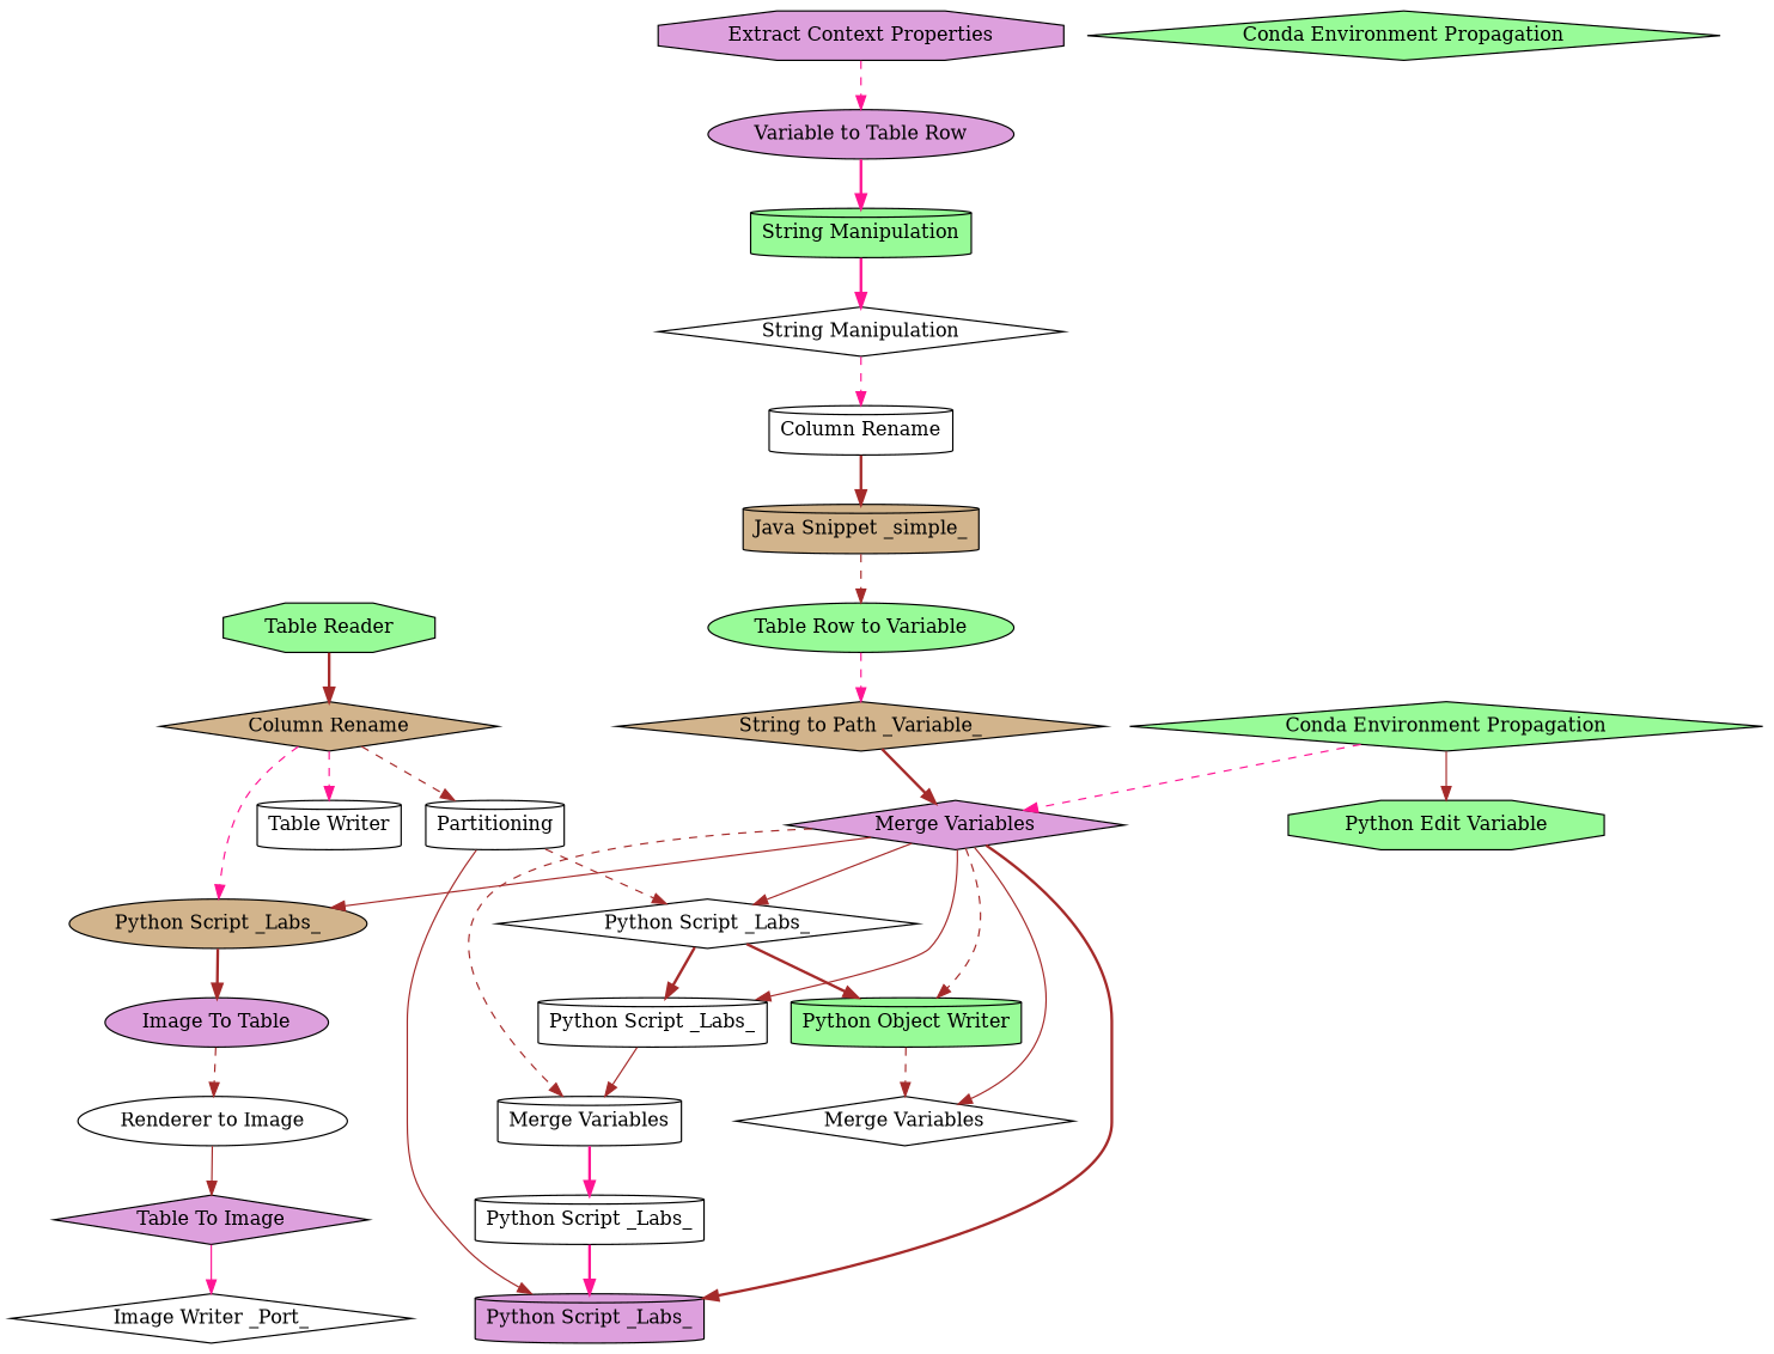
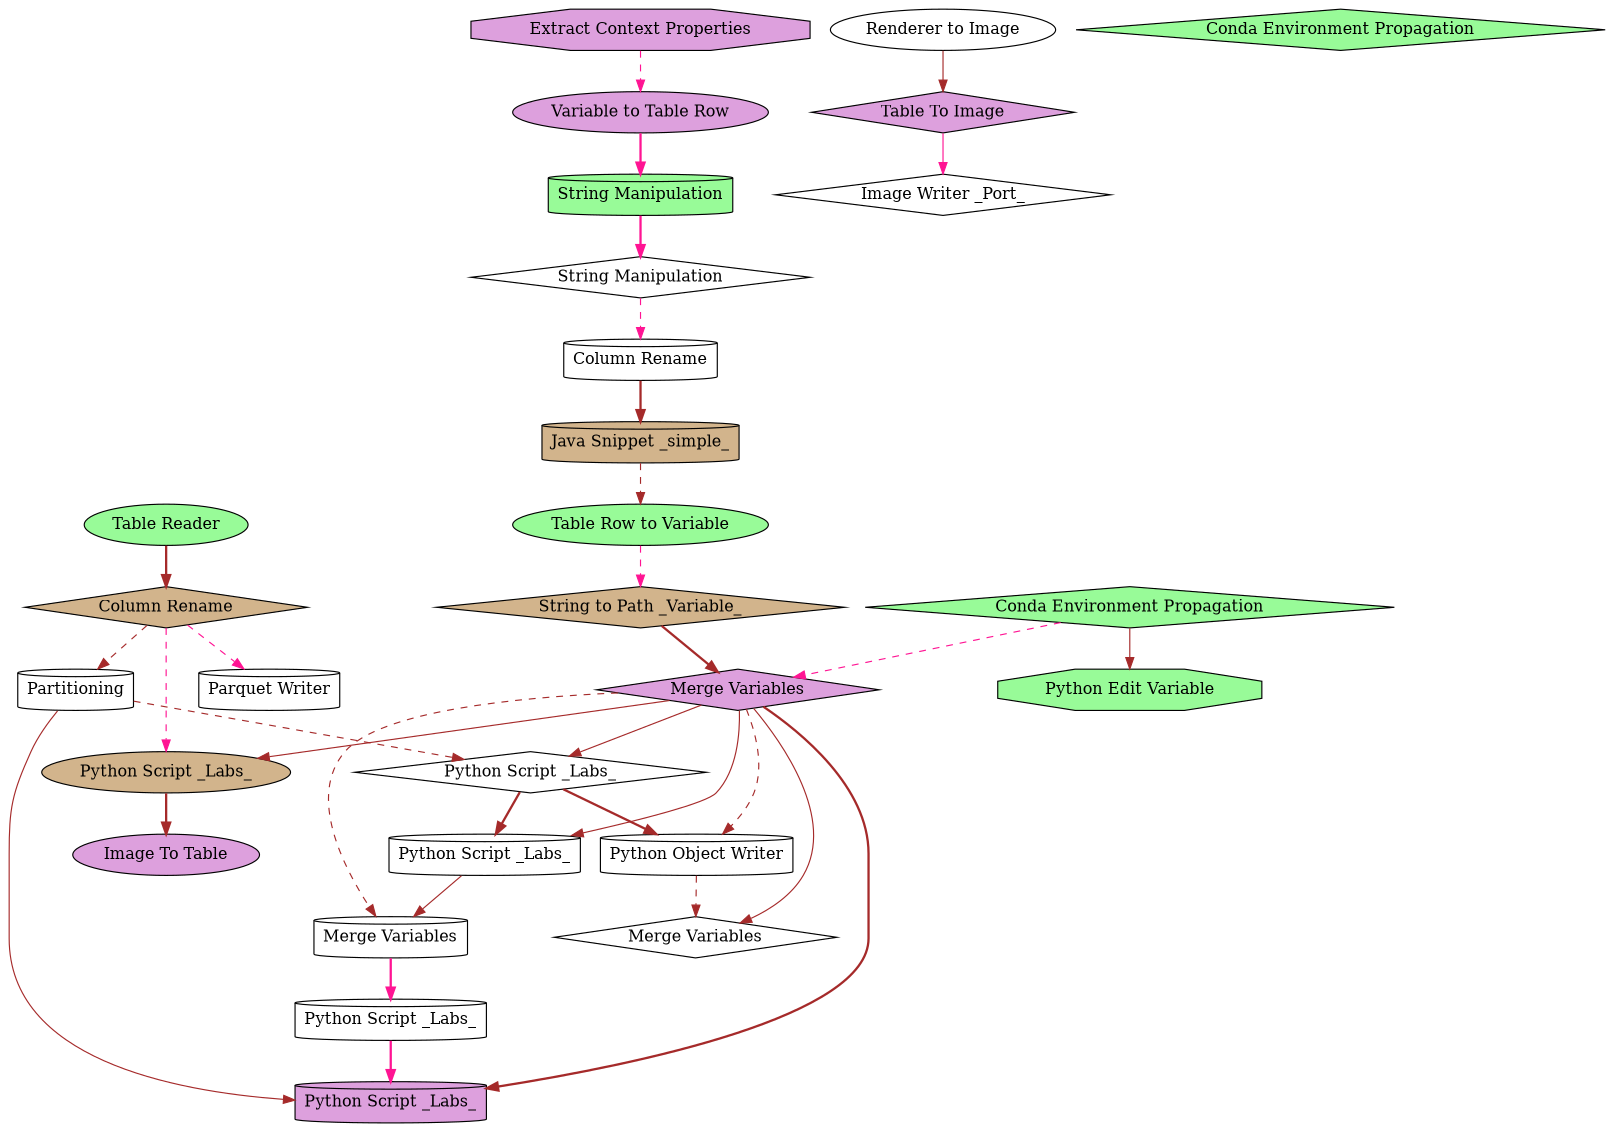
  digraph {
    rankdir=TB
    node [fillcolor=white shape=cylinder style=filled]
    edge [color=brown style=dashed]
-   n1 [fillcolor=palegreen label="Python Object Writer"]
+   n1 [label="Python Object Writer"]
    n2 [label="Merge Variables" shape=diamond]
    n3 [fillcolor=tan label="Column Rename" shape=diamond]
    n4 [label=Partitioning]
    n5 [fillcolor=tan label="Python Script _Labs_" shape=ellipse]
-   n6 [label="Table Writer"]
+   n6 [label="Parquet Writer"]
    n7 [label="Python Script _Labs_" shape=diamond]
    n8 [fillcolor=plum label="Python Script _Labs_"]
    n9 [fillcolor=plum label="Image To Table" shape=ellipse]
    n10 [label="Python Script _Labs_"]
    n11 [fillcolor=plum label="Extract Context Properties" shape=octagon]
    n12 [fillcolor=plum label="Variable to Table Row" shape=ellipse]
    n13 [fillcolor=palegreen label="String Manipulation"]
    n14 [fillcolor=palegreen label="Conda Environment Propagation" shape=diamond]
    n15 [fillcolor=plum label="Merge Variables" shape=diamond]
    n16 [fillcolor=palegreen label="Python Edit Variable" shape=octagon]
    n17 [label="Merge Variables"]
    n18 [label="Python Script _Labs_"]
-   n19 [fillcolor=palegreen label="Table Reader" shape=octagon]
+   n19 [fillcolor=palegreen label="Table Reader" shape=ellipse]
    n20 [fillcolor=tan label="Java Snippet _simple_"]
    n21 [fillcolor=palegreen label="Table Row to Variable" shape=ellipse]
    n22 [fillcolor=tan label="String to Path _Variable_" shape=diamond]
    n23 [label="String Manipulation" shape=diamond]
    n24 [label="Column Rename"]
    n25 [label="Renderer to Image" shape=ellipse]
    n26 [fillcolor=plum label="Table To Image" shape=diamond]
    n27 [label="Image Writer _Port_" shape=diamond]
    n28 [fillcolor=palegreen label="Conda Environment Propagation" shape=diamond]
    n1 -> n2
    n3 -> n4
    n3 -> n5 [color=deeppink]
    n3 -> n6 [color=deeppink]
    n4 -> n7
    n4 -> n8 [style=solid]
    n5 -> n9 [style=bold]
    n7 -> n1 [style=bold]
    n7 -> n10 [style=bold]
-   n9 -> n25
    n10 -> n17 [style=solid]
    n11 -> n12 [color=deeppink]
    n12 -> n13 [color=deeppink style=bold]
    n13 -> n23 [color=deeppink style=bold]
    n14 -> n15 [color=deeppink]
    n14 -> n16 [style=solid]
    n15 -> n1
    n15 -> n2 [style=solid]
    n15 -> n5 [style=solid]
    n15 -> n7 [style=solid]
    n15 -> n8 [style=bold]
    n15 -> n10 [style=solid]
    n15 -> n17
    n17 -> n18 [color=deeppink style=bold]
    n18 -> n8 [color=deeppink style=bold]
    n19 -> n3 [style=bold]
    n20 -> n21
    n21 -> n22 [color=deeppink]
    n22 -> n15 [style=bold]
    n23 -> n24 [color=deeppink]
    n24 -> n20 [style=bold]
    n25 -> n26 [style=solid]
    n26 -> n27 [color=deeppink style=solid]
  }
